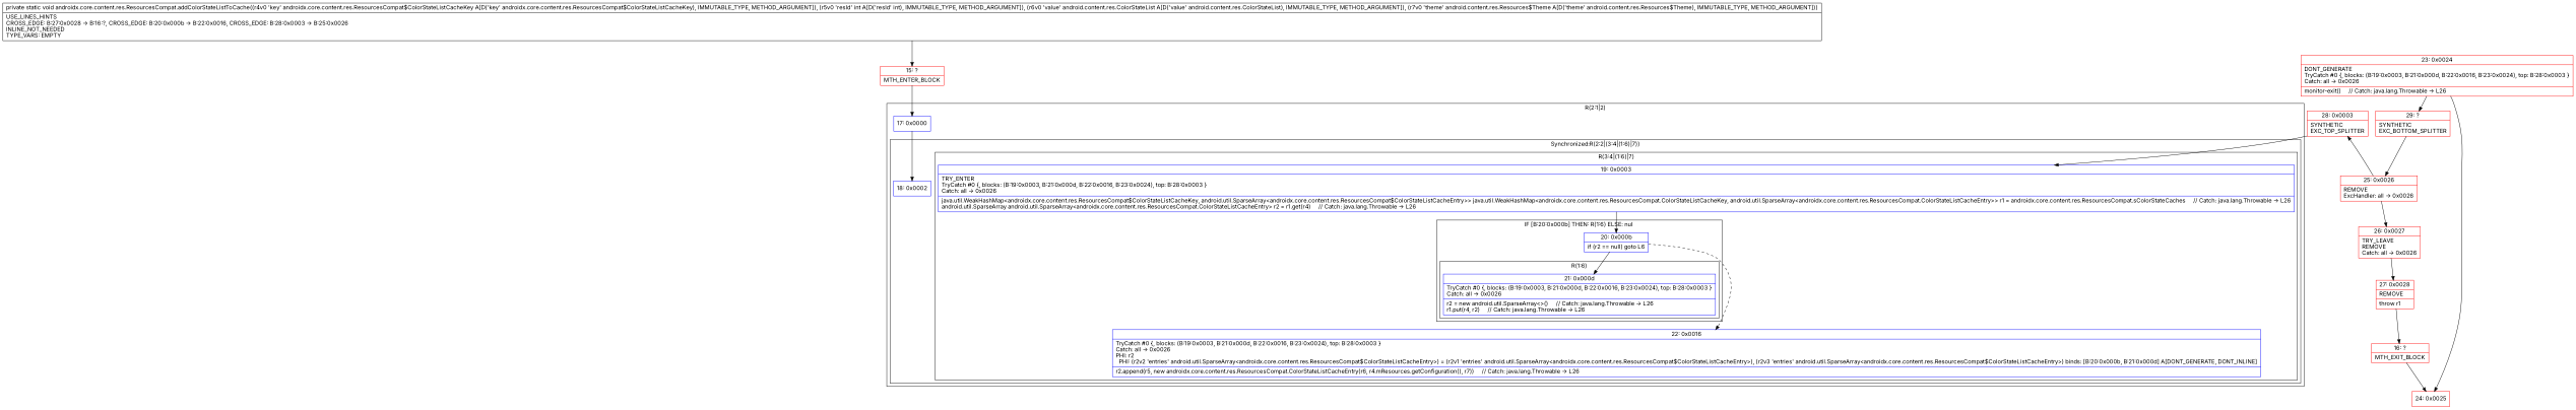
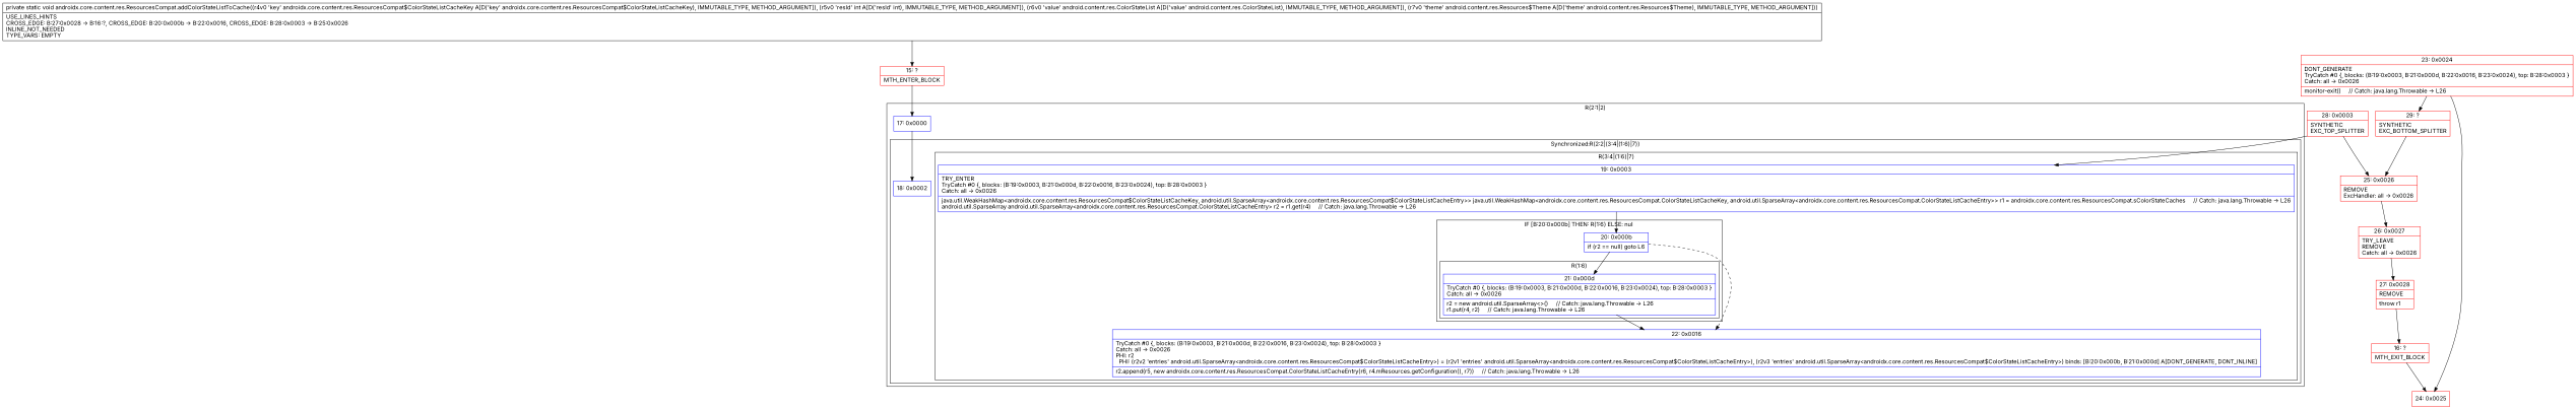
  digraph {
    fontname=Inter
    node [color=red fontname=Inter shape=record]
    edge [fontname=Inter]
    n1 [color=blue label="{21\:\ 0x000d|TryCatch #0 \{, blocks: (B:19:0x0003, B:21:0x000d, B:22:0x0016, B:23:0x0024), top: B:28:0x0003 \}\lCatch: all \-\> 0x0026\l|r2 = new android.util.SparseArray\<\>()     \/\/ Catch: java.lang.Throwable \-\> L26\lr1.put(r4, r2)     \/\/ Catch: java.lang.Throwable \-\> L26\l}"]
    n2 [color=blue label="{20\:\ 0x000b|if (r2 == null) goto L6\l}"]
    n3 [color=blue label="{19\:\ 0x0003|TRY_ENTER\lTryCatch #0 \{, blocks: (B:19:0x0003, B:21:0x000d, B:22:0x0016, B:23:0x0024), top: B:28:0x0003 \}\lCatch: all \-\> 0x0026\l|java.util.WeakHashMap\<androidx.core.content.res.ResourcesCompat$ColorStateListCacheKey, android.util.SparseArray\<androidx.core.content.res.ResourcesCompat$ColorStateListCacheEntry\>\> java.util.WeakHashMap\<androidx.core.content.res.ResourcesCompat.ColorStateListCacheKey, android.util.SparseArray\<androidx.core.content.res.ResourcesCompat.ColorStateListCacheEntry\>\> r1 = androidx.core.content.res.ResourcesCompat.sColorStateCaches     \/\/ Catch: java.lang.Throwable \-\> L26\landroid.util.SparseArray android.util.SparseArray\<androidx.core.content.res.ResourcesCompat.ColorStateListCacheEntry\> r2 = r1.get(r4)     \/\/ Catch: java.lang.Throwable \-\> L26\l}"]
    n4 [color=blue label="{22\:\ 0x0016|TryCatch #0 \{, blocks: (B:19:0x0003, B:21:0x000d, B:22:0x0016, B:23:0x0024), top: B:28:0x0003 \}\lCatch: all \-\> 0x0026\lPHI: r2 \l  PHI: (r2v2 'entries' android.util.SparseArray\<androidx.core.content.res.ResourcesCompat$ColorStateListCacheEntry\>) = (r2v1 'entries' android.util.SparseArray\<androidx.core.content.res.ResourcesCompat$ColorStateListCacheEntry\>), (r2v3 'entries' android.util.SparseArray\<androidx.core.content.res.ResourcesCompat$ColorStateListCacheEntry\>) binds: [B:20:0x000b, B:21:0x000d] A[DONT_GENERATE, DONT_INLINE]\l|r2.append(r5, new androidx.core.content.res.ResourcesCompat.ColorStateListCacheEntry(r6, r4.mResources.getConfiguration(), r7))     \/\/ Catch: java.lang.Throwable \-\> L26\l}"]
    n5 [color=blue label="{18\:\ 0x0002}"]
    n6 [color=blue label="{17\:\ 0x0000}"]
    n7 [label="{28\:\ 0x0003|SYNTHETIC\lEXC_TOP_SPLITTER\l}"]
    n8 [label="{25\:\ 0x0026|REMOVE\lExcHandler: all \-\> 0x0026\l}"]
    n9 [label="{23\:\ 0x0024|DONT_GENERATE\lTryCatch #0 \{, blocks: (B:19:0x0003, B:21:0x000d, B:22:0x0016, B:23:0x0024), top: B:28:0x0003 \}\lCatch: all \-\> 0x0026\l|monitor\-exit()     \/\/ Catch: java.lang.Throwable \-\> L26\l}"]
    n10 [label="{24\:\ 0x0025}"]
    n11 [label="{29\:\ ?|SYNTHETIC\lEXC_BOTTOM_SPLITTER\l}"]
    n12 [label="{15\:\ ?|MTH_ENTER_BLOCK\l}"]
    n13 [label="{26\:\ 0x0027|TRY_LEAVE\lREMOVE\lCatch: all \-\> 0x0026\l}"]
    n14 [label="{16\:\ ?|MTH_EXIT_BLOCK\l}"]
    n15 [label="{27\:\ 0x0028|REMOVE\l|throw r1\l}"]
    n16 [label="{private static void androidx.core.content.res.ResourcesCompat.addColorStateListToCache((r4v0 'key' androidx.core.content.res.ResourcesCompat$ColorStateListCacheKey A[D('key' androidx.core.content.res.ResourcesCompat$ColorStateListCacheKey), IMMUTABLE_TYPE, METHOD_ARGUMENT]), (r5v0 'resId' int A[D('resId' int), IMMUTABLE_TYPE, METHOD_ARGUMENT]), (r6v0 'value' android.content.res.ColorStateList A[D('value' android.content.res.ColorStateList), IMMUTABLE_TYPE, METHOD_ARGUMENT]), (r7v0 'theme' android.content.res.Resources$Theme A[D('theme' android.content.res.Resources$Theme), IMMUTABLE_TYPE, METHOD_ARGUMENT]))  | USE_LINES_HINTS\lCROSS_EDGE: B:27:0x0028 \-\> B:16:?, CROSS_EDGE: B:20:0x000b \-\> B:22:0x0016, CROSS_EDGE: B:28:0x0003 \-\> B:25:0x0026\lINLINE_NOT_NEEDED\lTYPE_VARS: EMPTY\l}" color=""]
    subgraph cluster_1 {
      label="R(2:1|2)"
      n6
      subgraph cluster_2 {
        label="Synchronized:R(2:2|(3:4|(1:6)|7))"
        n5
        subgraph cluster_3 {
          label="R(3:4|(1:6)|7)"
          n3
          n4
          subgraph cluster_4 {
            label="IF [B:20:0x000b] THEN: R(1:6) ELSE: null"
            n2
            subgraph cluster_5 {
              label="R(1:6)"
              n1
            }
          }
        }
      }
    }
+   n1 -> n4
    n2 -> n1
    n2 -> n4 [style=dashed]
    n3 -> n2
    n6 -> n5
    n7 -> n3
-   n8 -> n7
+   n7 -> n8
    n8 -> n13
    n9 -> n10
    n9 -> n11
    n11 -> n8
    n12 -> n6
    n13 -> n15
    n14 -> n10
    n15 -> n14
    n16 -> n12
  }
